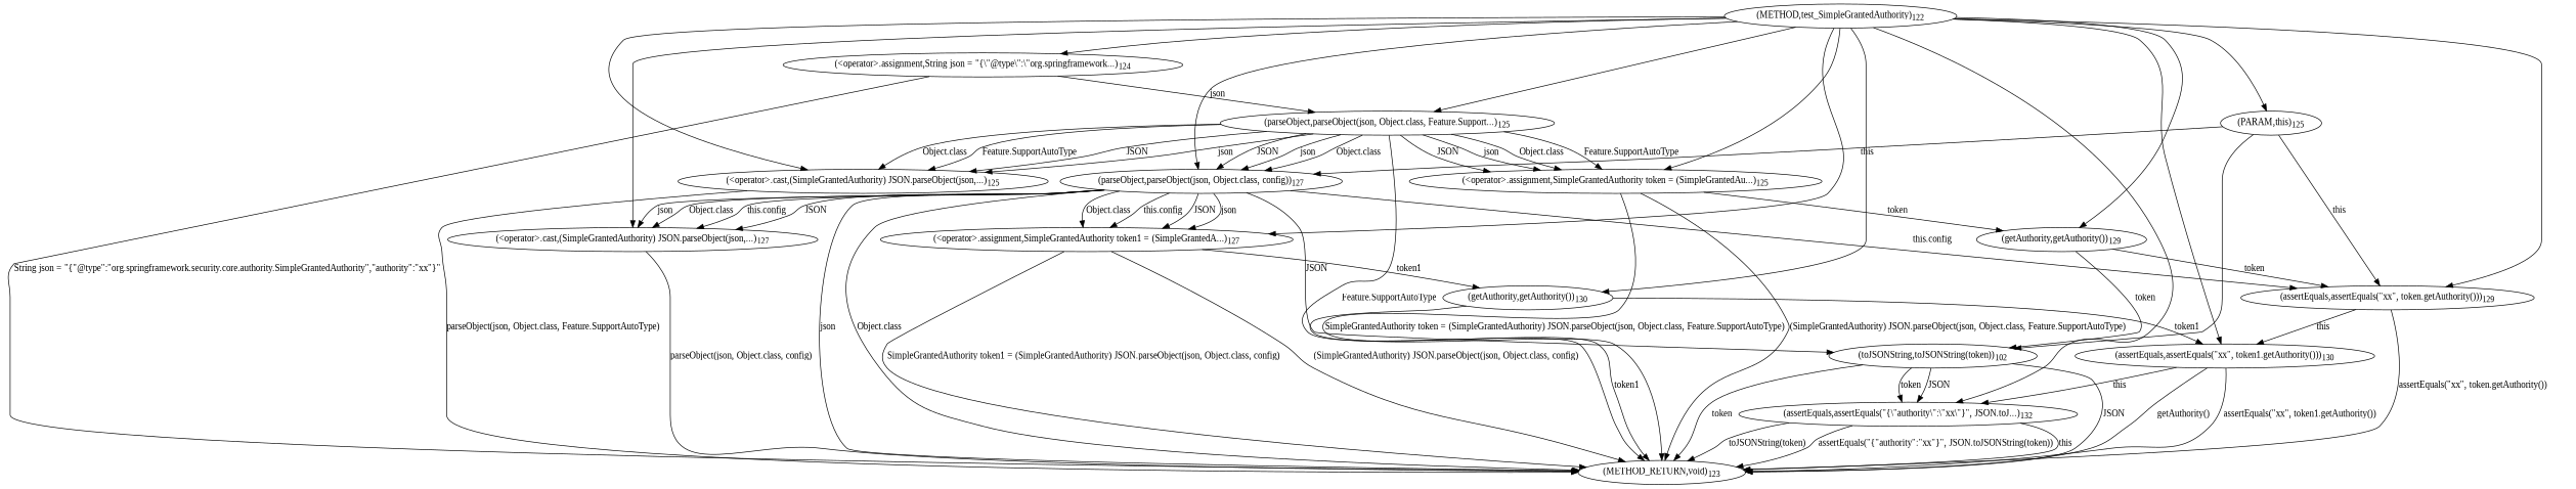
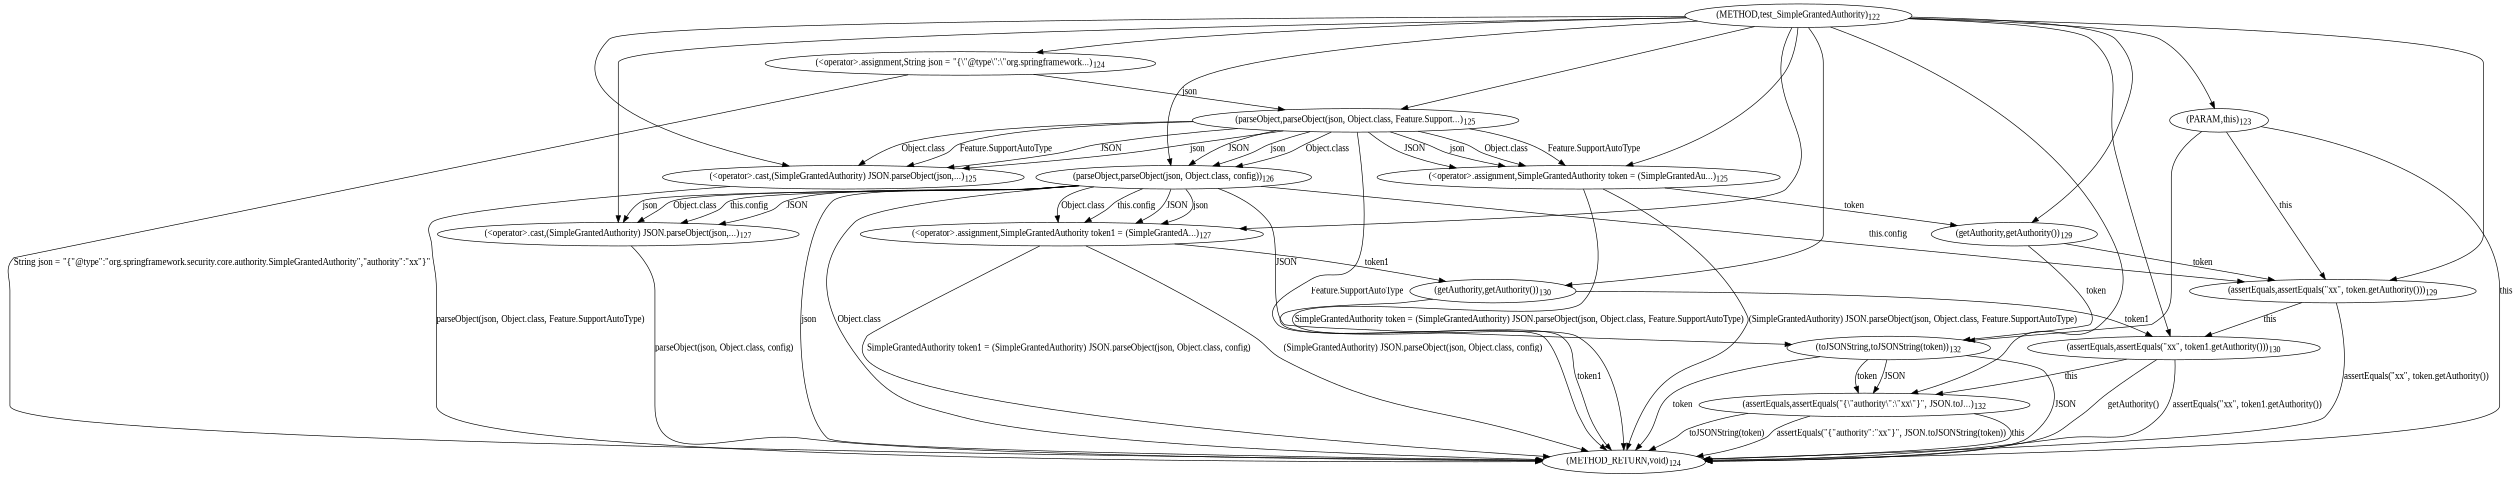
  digraph {
    fontname="Liberation Serif"
    node [fontname="Liberation Serif"]
    edge [fontname="Liberation Serif"]
    n1 [label=<(METHOD,test_SimpleGrantedAuthority)<SUB>122</SUB>>]
-   n2 [label=<(PARAM,this)<SUB>125</SUB>>]
+   n2 [label=<(PARAM,this)<SUB>123</SUB>>]
    n3 [label=<(&lt;operator&gt;.assignment,String json = &quot;{\&quot;@type\&quot;:\&quot;org.springframework...)<SUB>124</SUB>>]
    n4 [label=<(&lt;operator&gt;.assignment,SimpleGrantedAuthority token = (SimpleGrantedAu...)<SUB>125</SUB>>]
    n5 [label=<(&lt;operator&gt;.assignment,SimpleGrantedAuthority token1 = (SimpleGrantedA...)<SUB>127</SUB>>]
    n6 [label=<(assertEquals,assertEquals(&quot;xx&quot;, token.getAuthority()))<SUB>129</SUB>>]
    n7 [label=<(assertEquals,assertEquals(&quot;xx&quot;, token1.getAuthority()))<SUB>130</SUB>>]
    n8 [label=<(assertEquals,assertEquals(&quot;{\&quot;authority\&quot;:\&quot;xx\&quot;}&quot;, JSON.toJ...)<SUB>132</SUB>>]
    n9 [label=<(&lt;operator&gt;.cast,(SimpleGrantedAuthority) JSON.parseObject(json,...)<SUB>125</SUB>>]
    n10 [label=<(&lt;operator&gt;.cast,(SimpleGrantedAuthority) JSON.parseObject(json,...)<SUB>127</SUB>>]
    n11 [label=<(getAuthority,getAuthority())<SUB>129</SUB>>]
    n12 [label=<(getAuthority,getAuthority())<SUB>130</SUB>>]
    n13 [label=<(parseObject,parseObject(json, Object.class, Feature.Support...)<SUB>125</SUB>>]
-   n14 [label=<(parseObject,parseObject(json, Object.class, config))<SUB>127</SUB>>]
-   n15 [label=<(toJSONString,toJSONString(token))<SUB>102</SUB>>]
-   n16 [label=<(METHOD_RETURN,void)<SUB>123</SUB>>]
+   n14 [label=<(parseObject,parseObject(json, Object.class, config))<SUB>126</SUB>>]
+   n15 [label=<(toJSONString,toJSONString(token))<SUB>132</SUB>>]
+   n16 [label=<(METHOD_RETURN,void)<SUB>124</SUB>>]
    n1 -> n2
    n1 -> n3
    n1 -> n4
    n1 -> n5
    n1 -> n6
    n1 -> n7
    n1 -> n8
    n1 -> n9
    n1 -> n10
    n1 -> n11
    n1 -> n12
    n1 -> n13
    n1 -> n14
    n2 -> n6 [label=this]
-   n2 -> n14 [label=this]
+   n2 -> n16 [label=this]
    n2 -> n15
    n3 -> n13 [label=json]
    n3 -> n16 [label="String json = &quot;{\&quot;@type\&quot;:\&quot;org.springframework.security.core.authority.SimpleGrantedAuthority\&quot;,\&quot;authority\&quot;:\&quot;xx\&quot;}&quot;"]
    n4 -> n11 [label=token]
    n4 -> n16 [label="(SimpleGrantedAuthority) JSON.parseObject(json, Object.class, Feature.SupportAutoType)"]
    n4 -> n16 [label="SimpleGrantedAuthority token = (SimpleGrantedAuthority) JSON.parseObject(json, Object.class, Feature.SupportAutoType)"]
    n5 -> n12 [label=token1]
    n5 -> n16 [label="(SimpleGrantedAuthority) JSON.parseObject(json, Object.class, config)"]
    n5 -> n16 [label="SimpleGrantedAuthority token1 = (SimpleGrantedAuthority) JSON.parseObject(json, Object.class, config)"]
    n6 -> n7 [label=this]
    n6 -> n16 [label="assertEquals(&quot;xx&quot;, token.getAuthority())"]
    n7 -> n8 [label=this]
    n7 -> n16 [label="getAuthority()"]
    n7 -> n16 [label="assertEquals(&quot;xx&quot;, token1.getAuthority())"]
    n8 -> n16 [label=this]
    n8 -> n16 [label="toJSONString(token)"]
    n8 -> n16 [label="assertEquals(&quot;{\&quot;authority\&quot;:\&quot;xx\&quot;}&quot;, JSON.toJSONString(token))"]
    n9 -> n16 [label="parseObject(json, Object.class, Feature.SupportAutoType)"]
    n10 -> n16 [label="parseObject(json, Object.class, config)"]
    n11 -> n6 [label=token]
    n11 -> n15 [label=token]
    n12 -> n7 [label=token1]
    n12 -> n16 [label=token1]
    n13 -> n4 [label=JSON]
    n13 -> n4 [label=json]
    n13 -> n4 [label="Object.class"]
    n13 -> n4 [label="Feature.SupportAutoType"]
    n13 -> n9 [label=JSON]
    n13 -> n9 [label=json]
    n13 -> n9 [label="Object.class"]
    n13 -> n9 [label="Feature.SupportAutoType"]
    n13 -> n14 [label=JSON]
    n13 -> n14 [label=json]
    n13 -> n14 [label="Object.class"]
    n13 -> n16 [label="Feature.SupportAutoType"]
    n14 -> n5 [label=JSON]
    n14 -> n5 [label=json]
    n14 -> n5 [label="Object.class"]
    n14 -> n5 [label="this.config"]
    n14 -> n6 [label="this.config"]
    n14 -> n10 [label=JSON]
    n14 -> n10 [label=json]
    n14 -> n10 [label="Object.class"]
    n14 -> n10 [label="this.config"]
    n14 -> n15 [label=JSON]
    n14 -> n16 [label=json]
    n14 -> n16 [label="Object.class"]
    n15 -> n8 [label=JSON]
    n15 -> n8 [label=token]
    n15 -> n16 [label=JSON]
    n15 -> n16 [label=token]
  }
